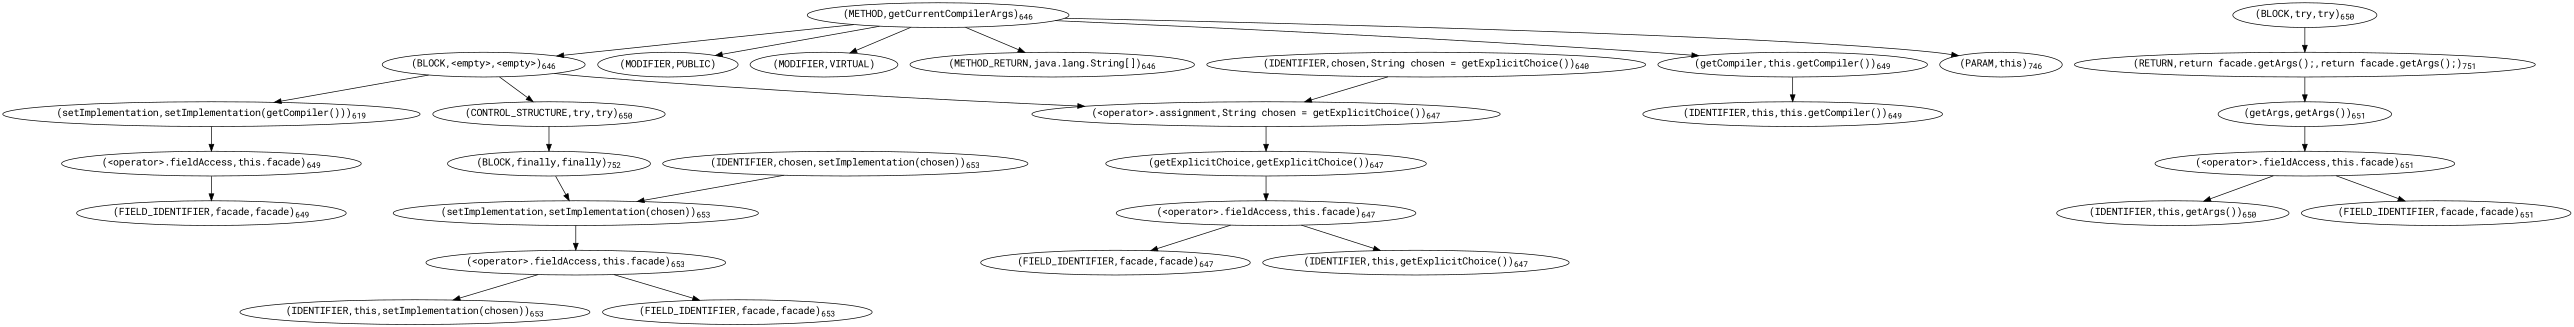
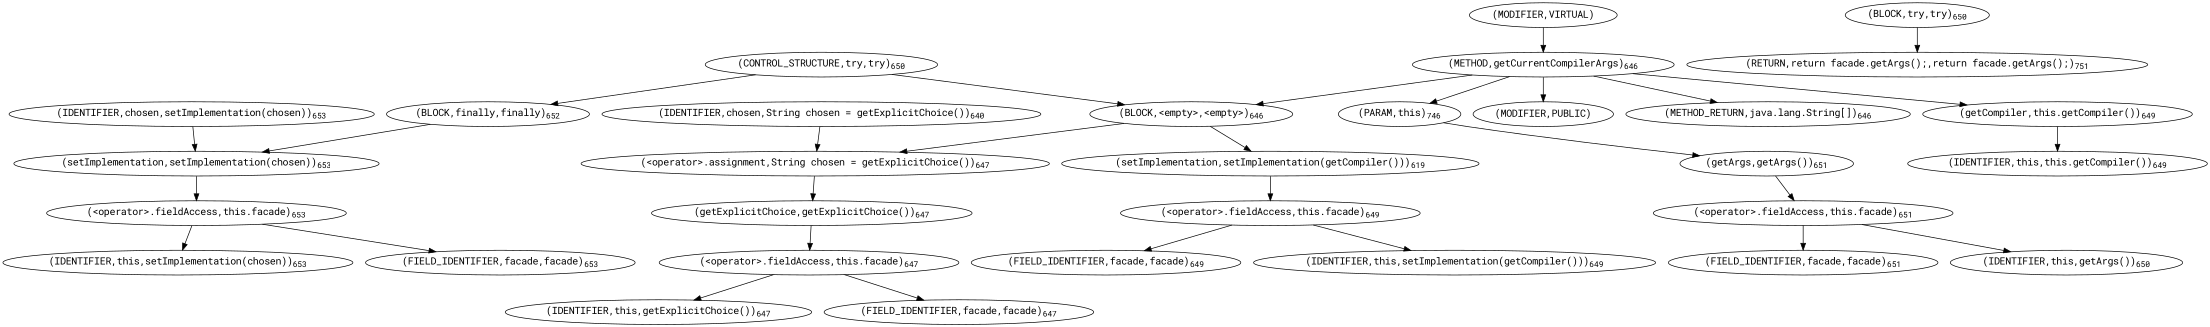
  digraph {
    fontname="Roboto Mono"
    node [fontname="Roboto Mono"]
    edge [fontname="Roboto Mono"]
    n1 [label=<(METHOD,getCurrentCompilerArgs)<SUB>646</SUB>>]
    n2 [label=<(PARAM,this)<SUB>746</SUB>>]
    n3 [label=<(BLOCK,&lt;empty&gt;,&lt;empty&gt;)<SUB>646</SUB>>]
    n4 [label=<(MODIFIER,PUBLIC)>]
    n5 [label=<(MODIFIER,VIRTUAL)>]
    n6 [label=<(METHOD_RETURN,java.lang.String[])<SUB>646</SUB>>]
    n7 [label=<(getCompiler,this.getCompiler())<SUB>649</SUB>>]
    n8 [label=<(&lt;operator&gt;.assignment,String chosen = getExplicitChoice())<SUB>647</SUB>>]
    n9 [label=<(setImplementation,setImplementation(getCompiler()))<SUB>619</SUB>>]
    n10 [label=<(CONTROL_STRUCTURE,try,try)<SUB>650</SUB>>]
    n11 [label=<(getExplicitChoice,getExplicitChoice())<SUB>647</SUB>>]
    n12 [label=<(&lt;operator&gt;.fieldAccess,this.facade)<SUB>649</SUB>>]
-   n13 [label=<(BLOCK,finally,finally)<SUB>752</SUB>>]
+   n13 [label=<(BLOCK,finally,finally)<SUB>652</SUB>>]
    n14 [label=<(IDENTIFIER,chosen,String chosen = getExplicitChoice())<SUB>640</SUB>>]
    n15 [label=<(&lt;operator&gt;.fieldAccess,this.facade)<SUB>647</SUB>>]
    n16 [label=<(IDENTIFIER,this,getExplicitChoice())<SUB>647</SUB>>]
    n17 [label=<(FIELD_IDENTIFIER,facade,facade)<SUB>647</SUB>>]
+   n18 [label=<(IDENTIFIER,this,setImplementation(getCompiler()))<SUB>649</SUB>>]
    n19 [label=<(FIELD_IDENTIFIER,facade,facade)<SUB>649</SUB>>]
    n20 [label=<(IDENTIFIER,this,this.getCompiler())<SUB>649</SUB>>]
    n21 [label=<(BLOCK,try,try)<SUB>650</SUB>>]
    n22 [label=<(RETURN,return facade.getArgs();,return facade.getArgs();)<SUB>751</SUB>>]
    n23 [label=<(setImplementation,setImplementation(chosen))<SUB>653</SUB>>]
    n24 [label=<(getArgs,getArgs())<SUB>651</SUB>>]
    n25 [label=<(&lt;operator&gt;.fieldAccess,this.facade)<SUB>651</SUB>>]
    n26 [label=<(IDENTIFIER,this,getArgs())<SUB>650</SUB>>]
    n27 [label=<(FIELD_IDENTIFIER,facade,facade)<SUB>651</SUB>>]
    n28 [label=<(&lt;operator&gt;.fieldAccess,this.facade)<SUB>653</SUB>>]
    n29 [label=<(IDENTIFIER,this,setImplementation(chosen))<SUB>653</SUB>>]
    n30 [label=<(FIELD_IDENTIFIER,facade,facade)<SUB>653</SUB>>]
    n31 [label=<(IDENTIFIER,chosen,setImplementation(chosen))<SUB>653</SUB>>]
    n1 -> n2
    n1 -> n3
    n1 -> n4
-   n1 -> n5
+   n5 -> n1
    n1 -> n6
    n1 -> n7
    n3 -> n8
    n3 -> n9
-   n3 -> n10
+   n10 -> n3
    n7 -> n20
    n8 -> n11
    n9 -> n12
    n10 -> n13
    n11 -> n15
+   n12 -> n18
    n12 -> n19
    n13 -> n23
    n14 -> n8
    n15 -> n16
    n15 -> n17
    n21 -> n22
-   n22 -> n24
+   n2 -> n24
    n23 -> n28
    n24 -> n25
    n25 -> n26
    n25 -> n27
    n28 -> n29
    n28 -> n30
    n31 -> n23
  }
